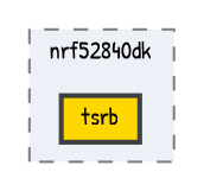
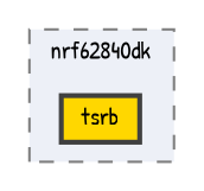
  digraph {
    compound=true
    fontname="Patrick Hand"
    n1 [color=grey25 fillcolor=gold fontname="Patrick Hand" fontsize=10 height=0.2 label=tsrb shape=box style="filled,bold" width=0.4]
    subgraph cluster_1 {
      bgcolor="#edf0f7"
      fontsize=10
-     label=nrf52840dk
+     label=nrf62840dk
      pencolor=grey50
      style="filled,dashed"
      n1
    }
  }
